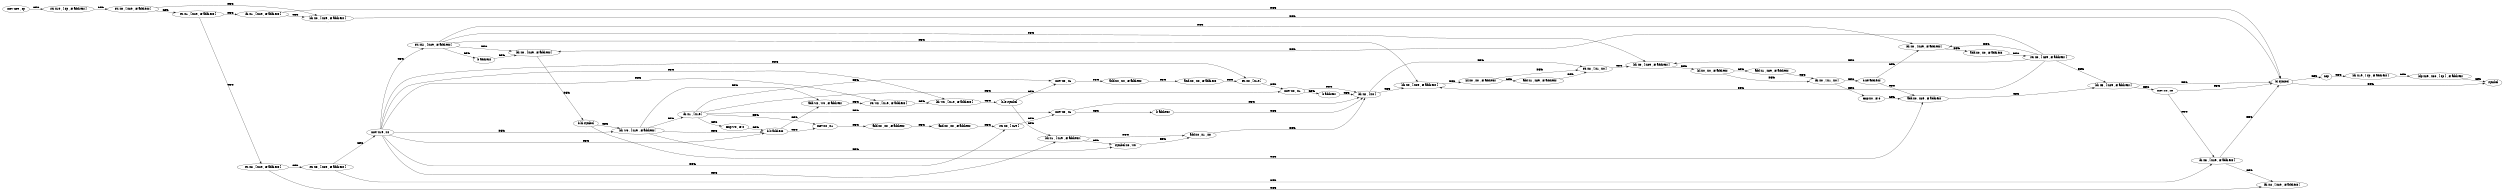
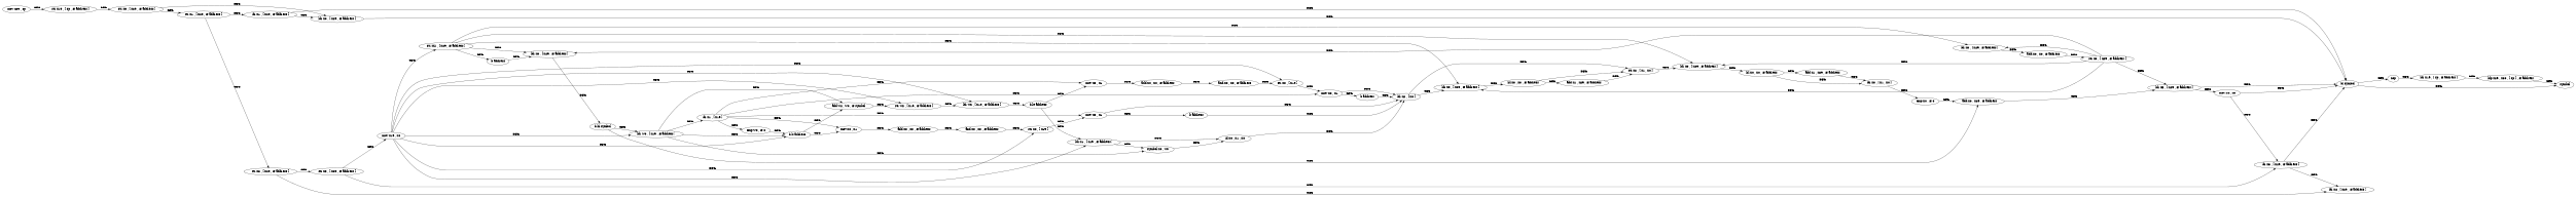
  digraph {
    rankdir=LR
    n1 [label="mov x29 , sp"]
    n2 [label="str x19 , [ sp , # address ]"]
    n3 [label="str x0 , [ x29 , # address ]"]
    n4 [label="str x1 , [ x29 , # address ]"]
    n5 [label="ldr x0 , [ x29 , # address ]"]
    n6 [label="str x2 , [ x29 , # address ]"]
    n7 [label="ldr x1 , [ x29 , # address ]"]
    n8 [label="bl symbol"]
    n9 [label="str x3 , [ x29 , # address ]"]
    n10 [label="ldr x2 , [ x29 , # address ]"]
    n11 [label="mov x19 , x4"]
    n12 [label="ldr x3 , [ x29 , # address ]"]
    n13 [label="str xzr , [ x29 , # address ]"]
    n14 [label="ldr w0 , [ x19 , # address ]"]
    n15 [label="str w2 , [ x19 , # address ]"]
    n16 [label="ldr w2 , [ x19 , # address ]"]
    n17 [label="ldr x1 , [ x19 , # address ]"]
    n18 [label="str x0 , [ x19 ]"]
    n19 [label="str x0 , [ x19 ]"]
    n20 [label="b.lt address"]
    n21 [label="b address"]
    n22 [label="ldr x0 , [ x29 , # address ]"]
    n23 [label="ldr x0 , [ x29 , # address ]"]
    n24 [label="ldr x0 , [ x29 , # address ]"]
    n25 [label="ldr x0 , [ x29 , # address ]"]
    n26 [label="ldr x1 , [ x19 ]"]
-   n27 [label="add w2 , w0 , # address"]
+   n27 [label="add w2 , w0 , # symbol"]
    n28 [label="symbol x0 , w0"]
    n29 [label="cmp w0 , # 0"]
    n30 [label="mov x0 , x1"]
    n31 [label="mov x0 , x1"]
    n32 [label="mov x0 , x1"]
    n33 [label="mov x0 , x1"]
-   n34 [label="b.le symbol"]
-   n35 [label="add x0 , x1 , x0"]
+   n34 [label="b.le address"]
+   n35 [label="lsl x0 , x1 , x0"]
    n36 [label="b.hi symbol"]
    n37 [label="ldr x5 , [ x29 , # address ]"]
    n38 [label="mov x4 , x0"]
    n39 [label="lsl x0 , x0 , # address"]
    n40 [label="lsl x0 , x0 , # address"]
    n41 [label="add x0 , x0 , # address"]
    n42 [label="add x0 , x29 , # address"]
    n43 [label=nop]
    n44 [label=symbol]
    n45 [label="ldr x19 , [ sp , # address ]"]
    n46 [label="ldp x29 , x30 , [ sp ] , # address"]
    n47 [label="add x0 , x0 , # address"]
    n48 [label="add x0 , x0 , # address"]
    n49 [label="b address"]
    n50 [label="ldr x2 , [ x0 ]"]
    n51 [label="b address"]
    n52 [label="and x0 , x0 , # address"]
    n53 [label="and x0 , x0 , # address"]
    n54 [label="str x2 , [ x1 , x0 ]"]
    n55 [label="add x1 , x29 , # address"]
    n56 [label="add x1 , x29 , # address"]
    n57 [label="ldr x0 , [ x1 , x0 ]"]
    n58 [label="cmp x0 , # 0"]
-   n59 [label="b.ne address"]
    n60 [label="str x0 , [ x29 , # address ]"]
    n1 -> n2 [label=CFG]
    n2 -> n3 [label=CFG]
    n3 -> n4 [label=CFG]
    n3 -> n5 [label=DFG]
    n4 -> n6 [label=CFG]
    n4 -> n7 [label=DFG]
    n5 -> n8 [label=DFG]
    n6 -> n9 [label=CFG]
    n6 -> n10 [label=CFG]
    n7 -> n5 [label=CFG]
    n7 -> n8 [label=DFG]
    n8 -> n43 [label=CFG]
    n8 -> n44 [label=DFG]
    n9 -> n11 [label=CFG]
    n9 -> n12 [label=CFG]
    n11 -> n13 [label=CFG]
    n11 -> n14 [label=DFG]
-   n11 -> n15 [label=DFG]
+   n11 -> n15 [label=CFG]
    n11 -> n16 [label=DFG]
    n11 -> n17 [label=DFG]
    n11 -> n18 [label=DFG]
    n11 -> n19 [label=DFG]
    n11 -> n20 [label=DFG]
    n12 -> n8 [label=DFG]
    n12 -> n10 [label=CFG]
    n13 -> n21 [label=CFG]
    n13 -> n22 [label=DFG]
    n13 -> n23 [label=DFG]
    n13 -> n24 [label=DFG]
    n13 -> n25 [label=DFG]
    n14 -> n20 [label=DFG]
    n14 -> n26 [label=DFG]
    n14 -> n27 [label=DFG]
    n14 -> n28 [label=DFG]
    n15 -> n16 [label=CFG]
    n16 -> n34 [label=CFG]
    n17 -> n28 [label=CFG]
    n17 -> n35 [label=DFG]
    n18 -> n32 [label=CFG]
    n19 -> n33 [label=CFG]
    n20 -> n27 [label=CFG]
    n20 -> n30 [label=CFG]
    n21 -> n22 [label=CFG]
    n22 -> n36 [label=DFG]
    n23 -> n39 [label=DFG]
    n24 -> n40 [label=DFG]
    n25 -> n41 [label=DFG]
    n26 -> n29 [label=CFG]
    n26 -> n30 [label=DFG]
    n26 -> n31 [label=DFG]
    n26 -> n32 [label=DFG]
    n26 -> n33 [label=DFG]
    n27 -> n15 [label=DFG]
    n28 -> n35 [label=DFG]
    n29 -> n20 [label=CFG]
    n30 -> n47 [label=DFG]
    n31 -> n48 [label=DFG]
    n32 -> n49 [label=CFG]
    n32 -> n50 [label=DFG]
    n33 -> n50 [label=DFG]
    n33 -> n51 [label=CFG]
    n34 -> n17 [label=CFG]
    n34 -> n31 [label=CFG]
    n35 -> n50 [label=DFG]
    n36 -> n14 [label=CFG]
    n36 -> n42 [label=CFG]
    n37 -> n8 [label=DFG]
    n37 -> n38 [label=DFG]
    n38 -> n8 [label=DFG]
    n38 -> n12 [label=DFG]
    n39 -> n54 [label=DFG]
    n39 -> n55 [label=CFG]
    n40 -> n56 [label=CFG]
    n40 -> n57 [label=DFG]
    n41 -> n60 [label=DFG]
    n42 -> n37 [label=CFG]
    n43 -> n45 [label=CFG]
    n45 -> n46 [label=CFG]
    n46 -> n44 [label=CFG]
    n47 -> n52 [label=DFG]
    n48 -> n53 [label=DFG]
    n49 -> n50 [label=CFG]
    n50 -> n23 [label=CFG]
    n50 -> n54 [label=DFG]
    n51 -> n50 [label=CFG]
    n52 -> n18 [label=DFG]
    n53 -> n19 [label=DFG]
    n54 -> n24 [label=CFG]
    n55 -> n54 [label=CFG]
    n56 -> n57 [label=CFG]
    n57 -> n58 [label=DFG]
-   n57 -> n59 [label=DFG]
    n58 -> n42 [label=CFG]
-   n59 -> n25 [label=CFG]
-   n59 -> n42 [label=CFG]
    n60 -> n22 [label=DFG]
    n60 -> n23 [label=DFG]
    n60 -> n24 [label=DFG]
    n60 -> n25 [label=DFG]
    n60 -> n37 [label=DFG]
  }
